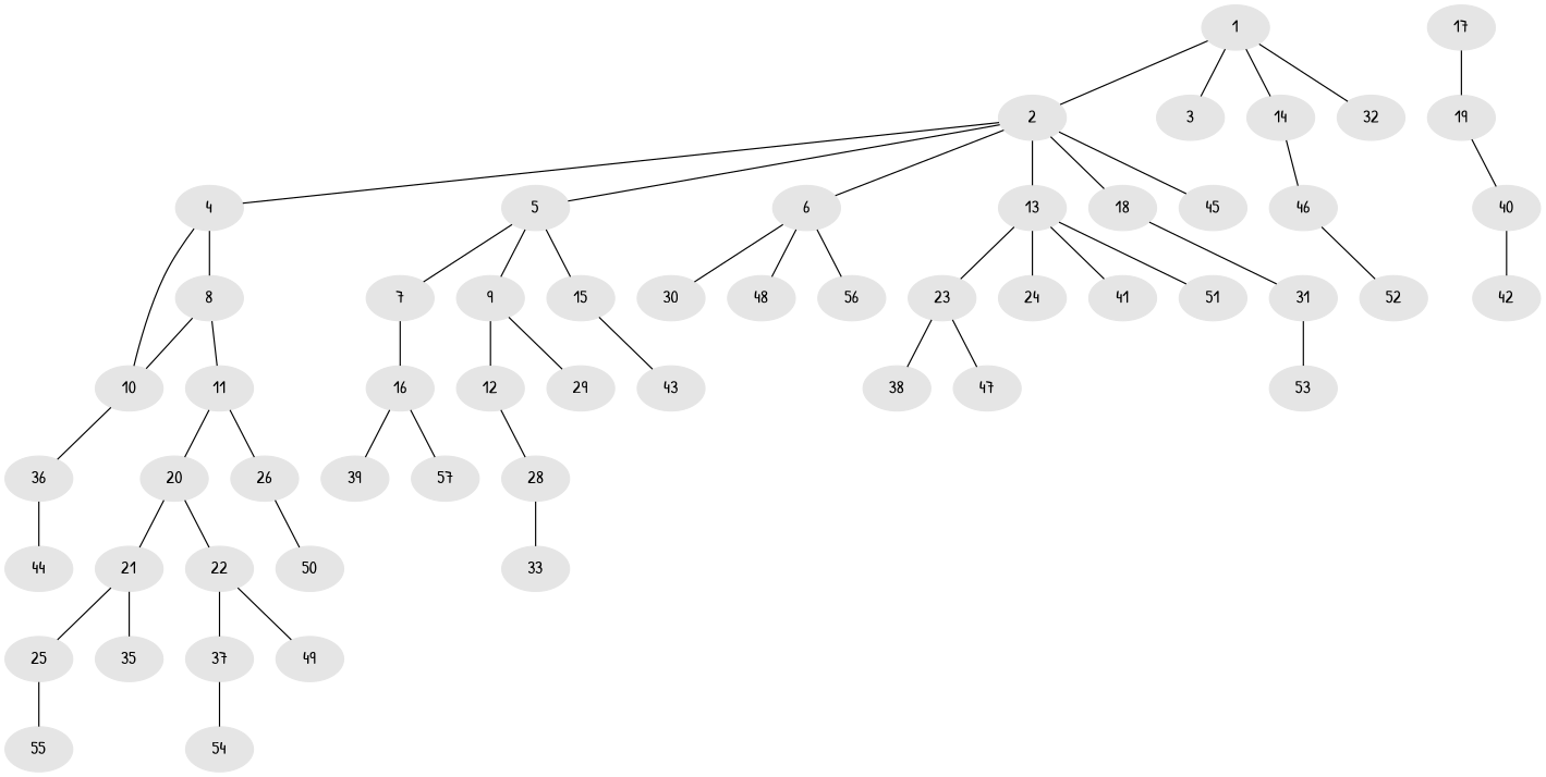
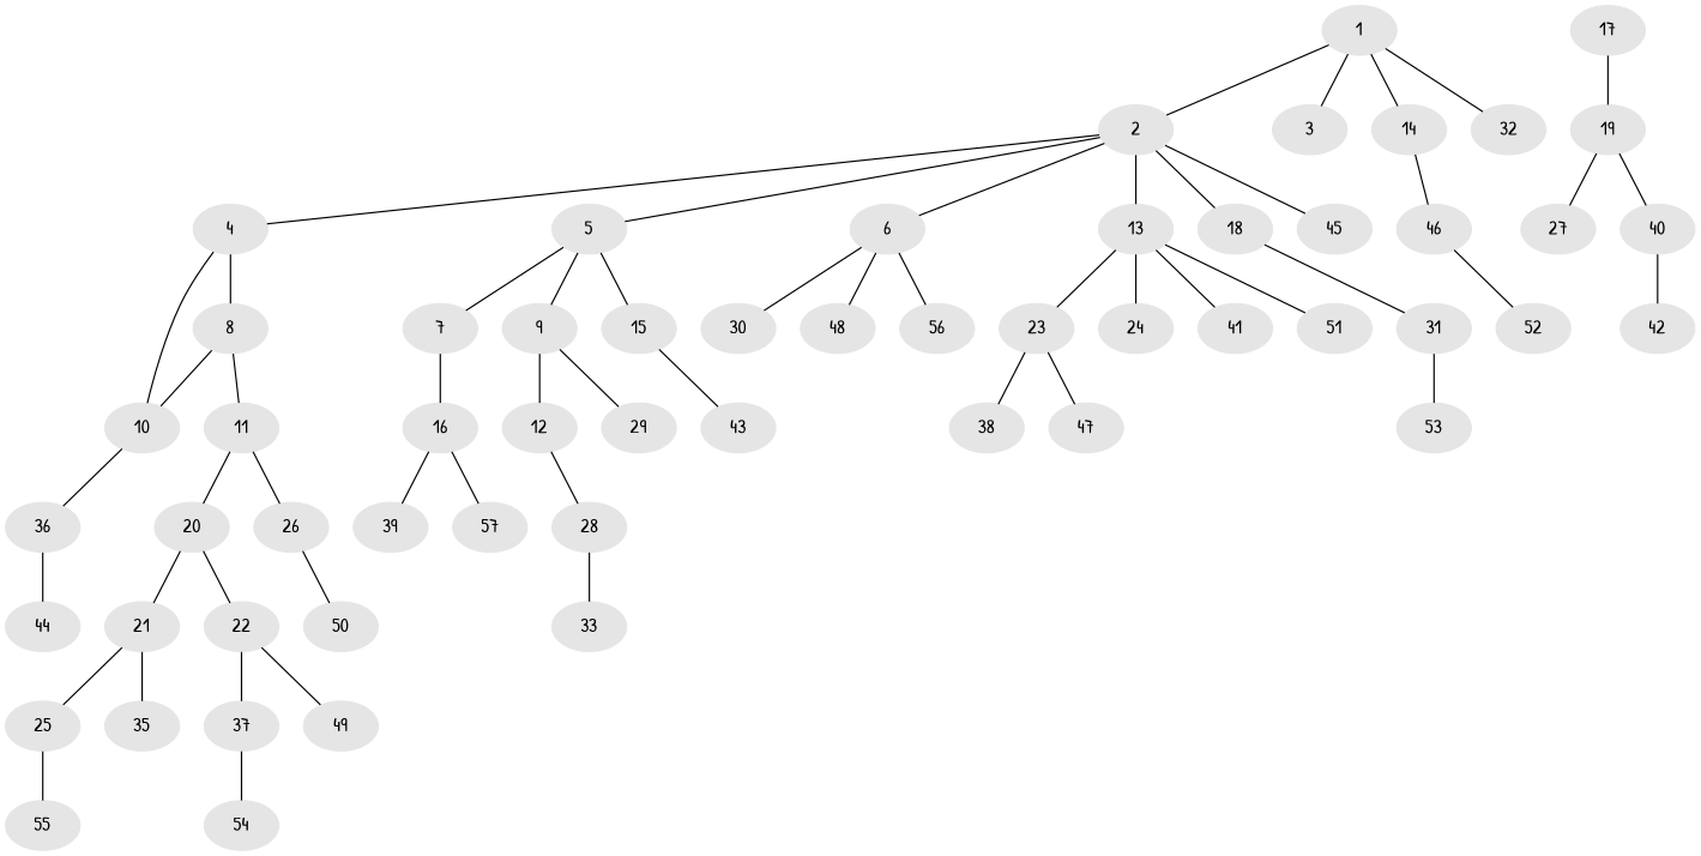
  graph {
    fontname="Patrick Hand"
    node [color=gray90 fontname="Patrick Hand" style=filled]
    edge [fontname="Patrick Hand"]
    1
    2
    3
    14
    32
    4
    5
    6
    13
    18
    45
    46
    8
    10
    7
    9
    15
    30
    48
    56
    23
    24
    41
    51
    31
    11
    36
    16
    12
    29
    43
    39
    57
    20
    26
    17
    19
    28
    44
    21
    22
    50
    33
    38
    47
    52
+   27
    40
    53
    42
    25
    35
    37
    49
    55
    54
    1 -- 2
    1 -- 3
    1 -- 14
    1 -- 32
    2 -- 4
    2 -- 5
    2 -- 6
    2 -- 13
    2 -- 18
    2 -- 45
    14 -- 46
    4 -- 8
    4 -- 10
    5 -- 7
    5 -- 9
    5 -- 15
    6 -- 30
    6 -- 48
    6 -- 56
    13 -- 23
    13 -- 24
    13 -- 41
    13 -- 51
    18 -- 31
    46 -- 52
    8 -- 10
    8 -- 11
    10 -- 36
    7 -- 16
    9 -- 12
    9 -- 29
    15 -- 43
    23 -- 38
    23 -- 47
    31 -- 53
    11 -- 20
    11 -- 26
    36 -- 44
    16 -- 39
    16 -- 57
    12 -- 28
    20 -- 21
    20 -- 22
    26 -- 50
    17 -- 19
+   19 -- 27
    19 -- 40
    28 -- 33
    21 -- 25
    21 -- 35
    22 -- 37
    22 -- 49
    40 -- 42
    25 -- 55
    37 -- 54
  }
